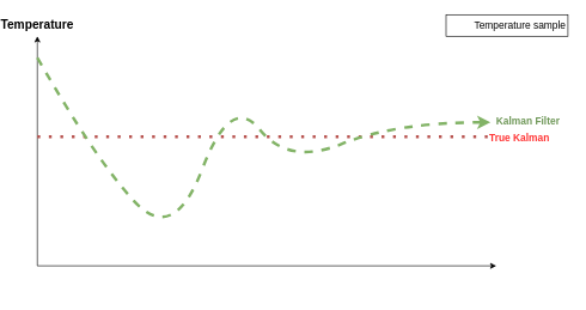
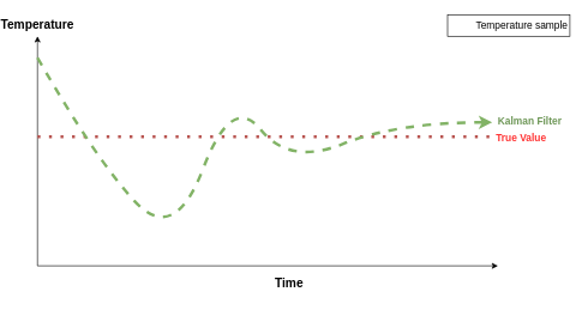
  <mxCell id="0" />
  <mxCell id="1" parent="0" />
  <mxCell id="2" value="" style="endArrow=classic;html=1;rounded=0;" edge="1" parent="1"><mxGeometry width="50" height="50" relative="1" as="geometry"><mxPoint x="50" y="370" as="sourcePoint" /><mxPoint x="690" y="370" as="targetPoint" /></mxGeometry></mxCell>
  <mxCell id="3" value="" style="endArrow=classic;html=1;rounded=0;" edge="1" parent="1"><mxGeometry width="50" height="50" relative="1" as="geometry"><mxPoint x="50" y="370" as="sourcePoint" /><mxPoint x="50" y="50" as="targetPoint" /></mxGeometry></mxCell>
  <mxCell id="4" value="Temperature" style="text;html=1;strokeColor=none;fillColor=none;align=center;verticalAlign=middle;whiteSpace=wrap;rounded=0;fontStyle=1;fontSize=17;" vertex="1" parent="1"><mxGeometry x="20" y="20" width="60" height="30" as="geometry" /></mxCell>
+ <mxCell id="5" value="Time" style="text;html=1;strokeColor=none;fillColor=none;align=center;verticalAlign=middle;whiteSpace=wrap;rounded=0;fontStyle=1;fontSize=17;" vertex="1" parent="1"><mxGeometry x="370" y="380" width="60" height="30" as="geometry" /></mxCell>
  <mxCell id="6" value="" style="endArrow=none;dashed=1;html=1;dashPattern=1 3;strokeWidth=4;rounded=0;fontSize=17;fillColor=#f8cecc;strokeColor=#b85450;" edge="1" parent="1"><mxGeometry width="50" height="50" relative="1" as="geometry"><mxPoint x="50" y="190" as="sourcePoint" /><mxPoint x="690" y="190" as="targetPoint" /></mxGeometry></mxCell>
- <mxCell id="7" value="&lt;span style=&quot;&quot;&gt;&lt;font style=&quot;font-size: 14px&quot;&gt;True Kalman&lt;/font&gt;&lt;/span&gt;" style="text;html=1;strokeColor=none;fillColor=none;align=center;verticalAlign=middle;whiteSpace=wrap;rounded=0;fontStyle=1;fontSize=17;fontColor=#FF3333;" vertex="1" parent="1"><mxGeometry x="670" y="176" width="105" height="30" as="geometry" /></mxCell>
+ <mxCell id="7" value="&lt;span style=&quot;&quot;&gt;&lt;font style=&quot;font-size: 14px&quot;&gt;True Value&lt;/font&gt;&lt;/span&gt;" style="text;html=1;strokeColor=none;fillColor=none;align=center;verticalAlign=middle;whiteSpace=wrap;rounded=0;fontStyle=1;fontSize=17;fontColor=#FF3333;" vertex="1" parent="1"><mxGeometry x="670" y="176" width="105" height="30" as="geometry" /></mxCell>
  <mxCell id="8" value="" style="shape=image;html=1;verticalAlign=top;verticalLabelPosition=bottom;labelBackgroundColor=#ffffff;imageAspect=0;aspect=fixed;image=https://cdn0.iconfinder.com/data/icons/octicons/1024/x-128.png;fontSize=14;fontColor=#FF3333;fillColor=none;" vertex="1" parent="1"><mxGeometry x="80" y="250" width="20" height="20" as="geometry" /></mxCell>
  <mxCell id="9" value="" style="shape=image;html=1;verticalAlign=top;verticalLabelPosition=bottom;labelBackgroundColor=#ffffff;imageAspect=0;aspect=fixed;image=https://cdn0.iconfinder.com/data/icons/octicons/1024/x-128.png;fontSize=14;fontColor=#FF3333;fillColor=none;" vertex="1" parent="1"><mxGeometry x="120" y="150" width="20" height="20" as="geometry" /></mxCell>
  <mxCell id="10" value="" style="shape=image;html=1;verticalAlign=top;verticalLabelPosition=bottom;labelBackgroundColor=#ffffff;imageAspect=0;aspect=fixed;image=https://cdn0.iconfinder.com/data/icons/octicons/1024/x-128.png;fontSize=14;fontColor=#FF3333;fillColor=none;" vertex="1" parent="1"><mxGeometry x="160" y="300" width="20" height="20" as="geometry" /></mxCell>
  <mxCell id="11" value="" style="shape=image;html=1;verticalAlign=top;verticalLabelPosition=bottom;labelBackgroundColor=#ffffff;imageAspect=0;aspect=fixed;image=https://cdn0.iconfinder.com/data/icons/octicons/1024/x-128.png;fontSize=14;fontColor=#FF3333;fillColor=none;" vertex="1" parent="1"><mxGeometry x="200" y="100" width="20" height="20" as="geometry" /></mxCell>
  <mxCell id="12" value="" style="shape=image;html=1;verticalAlign=top;verticalLabelPosition=bottom;labelBackgroundColor=#ffffff;imageAspect=0;aspect=fixed;image=https://cdn0.iconfinder.com/data/icons/octicons/1024/x-128.png;fontSize=14;fontColor=#FF3333;fillColor=none;" vertex="1" parent="1"><mxGeometry x="240" y="200" width="20" height="20" as="geometry" /></mxCell>
  <mxCell id="13" value="" style="shape=image;html=1;verticalAlign=top;verticalLabelPosition=bottom;labelBackgroundColor=#ffffff;imageAspect=0;aspect=fixed;image=https://cdn0.iconfinder.com/data/icons/octicons/1024/x-128.png;fontSize=14;fontColor=#FF3333;fillColor=none;" vertex="1" parent="1"><mxGeometry x="280" y="60" width="20" height="20" as="geometry" /></mxCell>
  <mxCell id="14" value="" style="shape=image;html=1;verticalAlign=top;verticalLabelPosition=bottom;labelBackgroundColor=#ffffff;imageAspect=0;aspect=fixed;image=https://cdn0.iconfinder.com/data/icons/octicons/1024/x-128.png;fontSize=14;fontColor=#FF3333;fillColor=none;" vertex="1" parent="1"><mxGeometry x="320" y="230" width="20" height="20" as="geometry" /></mxCell>
  <mxCell id="15" value="" style="shape=image;html=1;verticalAlign=top;verticalLabelPosition=bottom;labelBackgroundColor=#ffffff;imageAspect=0;aspect=fixed;image=https://cdn0.iconfinder.com/data/icons/octicons/1024/x-128.png;fontSize=14;fontColor=#FF3333;fillColor=none;" vertex="1" parent="1"><mxGeometry x="360" y="280" width="20" height="20" as="geometry" /></mxCell>
  <mxCell id="16" value="" style="shape=image;html=1;verticalAlign=top;verticalLabelPosition=bottom;labelBackgroundColor=#ffffff;imageAspect=0;aspect=fixed;image=https://cdn0.iconfinder.com/data/icons/octicons/1024/x-128.png;fontSize=14;fontColor=#FF3333;fillColor=none;" vertex="1" parent="1"><mxGeometry x="400" y="280" width="20" height="20" as="geometry" /></mxCell>
  <mxCell id="17" value="" style="shape=image;html=1;verticalAlign=top;verticalLabelPosition=bottom;labelBackgroundColor=#ffffff;imageAspect=0;aspect=fixed;image=https://cdn0.iconfinder.com/data/icons/octicons/1024/x-128.png;fontSize=14;fontColor=#FF3333;fillColor=none;" vertex="1" parent="1"><mxGeometry x="400" y="150" width="20" height="20" as="geometry" /></mxCell>
  <mxCell id="18" value="" style="shape=image;html=1;verticalAlign=top;verticalLabelPosition=bottom;labelBackgroundColor=#ffffff;imageAspect=0;aspect=fixed;image=https://cdn0.iconfinder.com/data/icons/octicons/1024/x-128.png;fontSize=14;fontColor=#FF3333;fillColor=none;" vertex="1" parent="1"><mxGeometry x="440" y="100" width="20" height="20" as="geometry" /></mxCell>
  <mxCell id="19" value="" style="shape=image;html=1;verticalAlign=top;verticalLabelPosition=bottom;labelBackgroundColor=#ffffff;imageAspect=0;aspect=fixed;image=https://cdn0.iconfinder.com/data/icons/octicons/1024/x-128.png;fontSize=14;fontColor=#FF3333;fillColor=none;" vertex="1" parent="1"><mxGeometry x="480" y="240" width="20" height="20" as="geometry" /></mxCell>
  <mxCell id="20" value="" style="shape=image;html=1;verticalAlign=top;verticalLabelPosition=bottom;labelBackgroundColor=#ffffff;imageAspect=0;aspect=fixed;image=https://cdn0.iconfinder.com/data/icons/octicons/1024/x-128.png;fontSize=14;fontColor=#FF3333;fillColor=none;" vertex="1" parent="1"><mxGeometry x="520" y="150" width="20" height="20" as="geometry" /></mxCell>
  <mxCell id="21" value="" style="shape=image;html=1;verticalAlign=top;verticalLabelPosition=bottom;labelBackgroundColor=#ffffff;imageAspect=0;aspect=fixed;image=https://cdn0.iconfinder.com/data/icons/octicons/1024/x-128.png;fontSize=14;fontColor=#FF3333;fillColor=none;" vertex="1" parent="1"><mxGeometry x="560" y="60" width="20" height="20" as="geometry" /></mxCell>
  <mxCell id="22" value="" style="shape=image;html=1;verticalAlign=top;verticalLabelPosition=bottom;labelBackgroundColor=#ffffff;imageAspect=0;aspect=fixed;image=https://cdn0.iconfinder.com/data/icons/octicons/1024/x-128.png;fontSize=14;fontColor=#FF3333;fillColor=none;" vertex="1" parent="1"><mxGeometry x="560" y="206" width="20" height="20" as="geometry" /></mxCell>
  <mxCell id="23" value="" style="shape=image;html=1;verticalAlign=top;verticalLabelPosition=bottom;labelBackgroundColor=#ffffff;imageAspect=0;aspect=fixed;image=https://cdn0.iconfinder.com/data/icons/octicons/1024/x-128.png;fontSize=14;fontColor=#FF3333;fillColor=none;" vertex="1" parent="1"><mxGeometry x="600" y="260" width="20" height="20" as="geometry" /></mxCell>
  <mxCell id="24" value="" style="shape=image;html=1;verticalAlign=top;verticalLabelPosition=bottom;labelBackgroundColor=#ffffff;imageAspect=0;aspect=fixed;image=https://cdn0.iconfinder.com/data/icons/octicons/1024/x-128.png;fontSize=14;fontColor=#FF3333;fillColor=none;" vertex="1" parent="1"><mxGeometry x="640" y="280" width="20" height="20" as="geometry" /></mxCell>
  <mxCell id="25" value="" style="shape=image;html=1;verticalAlign=top;verticalLabelPosition=bottom;labelBackgroundColor=#ffffff;imageAspect=0;aspect=fixed;image=https://cdn0.iconfinder.com/data/icons/octicons/1024/x-128.png;fontSize=14;fontColor=#FF3333;fillColor=none;" vertex="1" parent="1"><mxGeometry x="680" y="140" width="20" height="20" as="geometry" /></mxCell>
  <mxCell id="26" value="" style="curved=1;endArrow=classic;html=1;rounded=0;dashed=1;fontSize=14;fontColor=#FF3333;strokeWidth=4;fillColor=#d5e8d4;strokeColor=#82b366;" edge="1" parent="1"><mxGeometry width="50" height="50" relative="1" as="geometry"><mxPoint x="50" y="80" as="sourcePoint" /><mxPoint x="682" y="170" as="targetPoint" /><Array as="points"><mxPoint x="130" y="220" /><mxPoint x="240" y="340" /><mxPoint x="320" y="130" /><mxPoint x="400" y="230" /><mxPoint x="550" y="170" /></Array></mxGeometry></mxCell>
  <mxCell id="27" value="&lt;span style=&quot;font-size: 14px;&quot;&gt;&lt;font&gt;Kalman Filter&lt;/font&gt;&lt;/span&gt;" style="text;html=1;strokeColor=none;fillColor=none;align=center;verticalAlign=middle;whiteSpace=wrap;rounded=0;fontStyle=1;fontSize=17;fontColor=#6D9656;" vertex="1" parent="1"><mxGeometry x="682" y="154" width="105" height="30" as="geometry" /></mxCell>
  <mxCell id="28" value="" style="shape=image;html=1;verticalAlign=top;verticalLabelPosition=bottom;labelBackgroundColor=#ffffff;imageAspect=0;aspect=fixed;image=https://cdn0.iconfinder.com/data/icons/octicons/1024/x-128.png;fontSize=14;fontColor=#FF3333;fillColor=none;" vertex="1" parent="1"><mxGeometry x="630" y="25" width="20" height="20" as="geometry" /></mxCell>
  <mxCell id="29" value="&lt;font color=&quot;#000000&quot;&gt;Temperature sample&lt;/font&gt;" style="text;html=1;align=center;verticalAlign=middle;resizable=0;points=[];autosize=1;strokeColor=none;fillColor=none;fontSize=14;fontColor=#6D9656;" vertex="1" parent="1"><mxGeometry x="652.5" y="25" width="140" height="20" as="geometry" /></mxCell>
  <mxCell id="30" value="" style="rounded=0;whiteSpace=wrap;html=1;fontSize=14;fontColor=#000000;fillColor=none;" vertex="1" parent="1"><mxGeometry x="620" y="20" width="170" height="30" as="geometry" /></mxCell>
